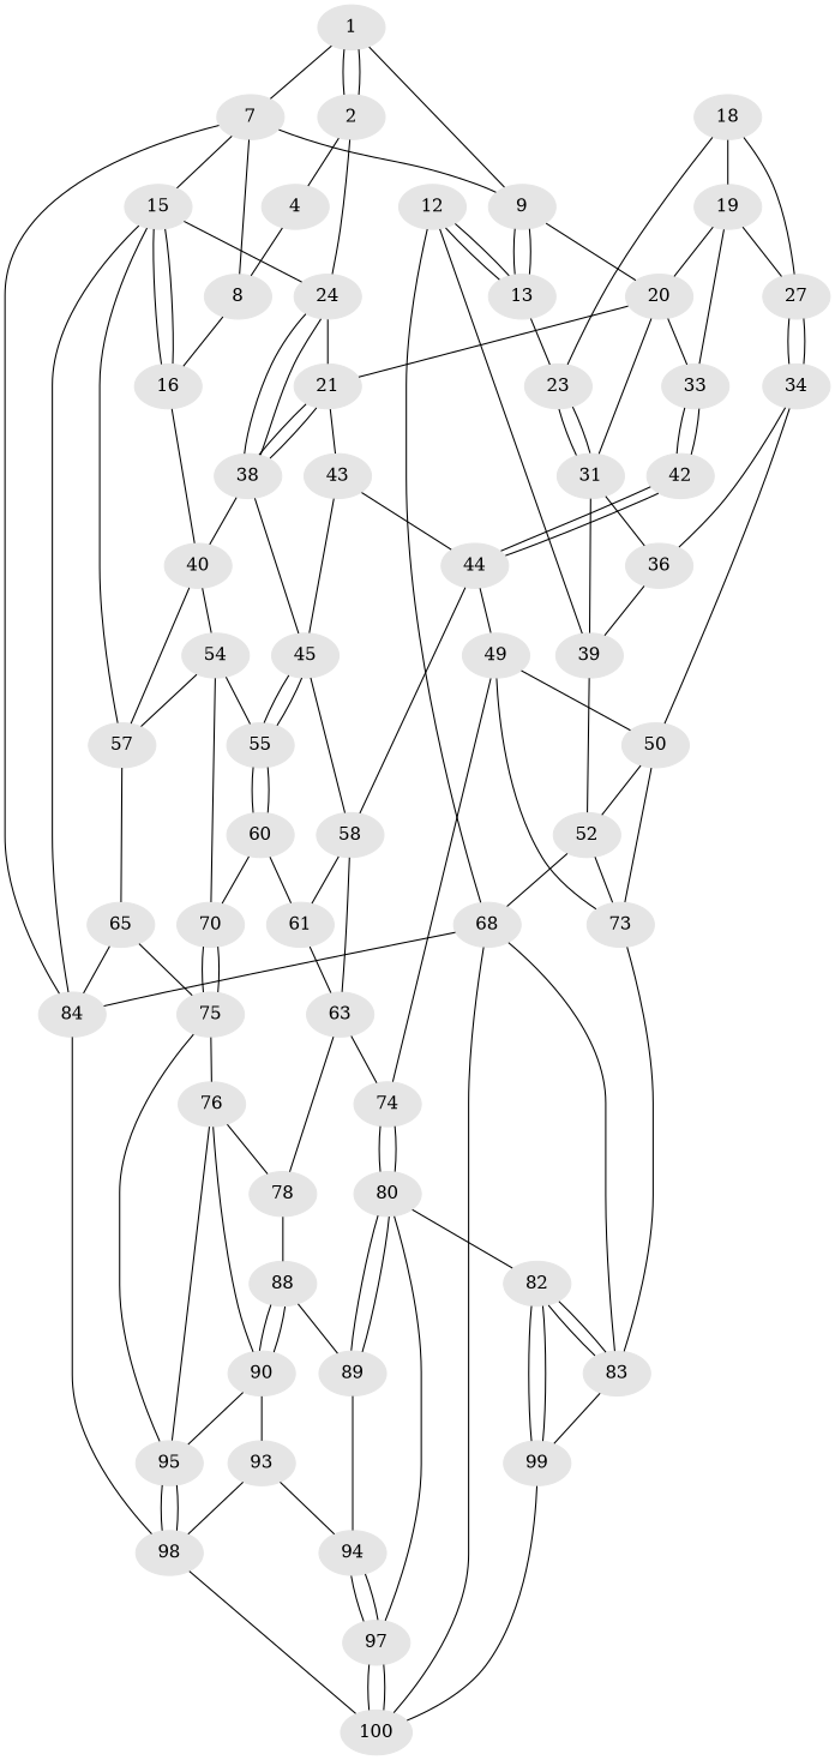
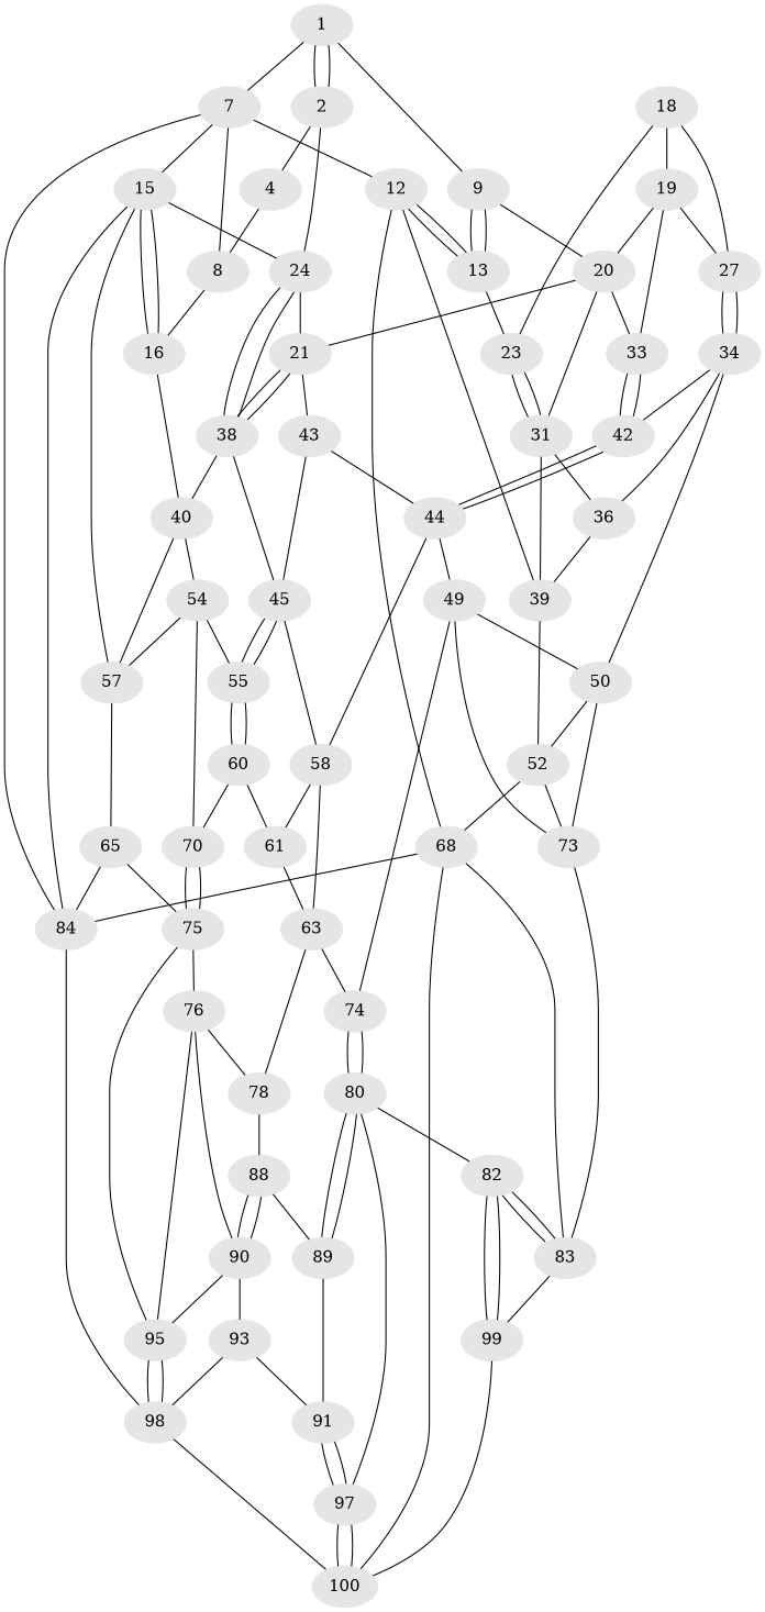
  graph {
    node [color=gray90 style=filled]
    1 [super="+6"]
    2 [super="+3"]
    7 [super="+11"]
    9 [super="+10"]
    4 [super="+5"]
    24 [super="+25"]
    8 [super="+14"]
    12 [super="+32"]
    15 [super="+56"]
    84 [super="+87"]
    13 [super="+21"]
    20 [super="+30"]
    n13 [label=21 super="+29"]
    38 [super="+41"]
    16 [super="+17"]
    39 [super="+47"]
    68 [super="+69"]
    57
    98 [super="+102"]
    40 [super="+53"]
    23
    31 [super="+37"]
    33
    36
    52 [super="+67"]
    83 [super="+91"]
    100 [super="+101"]
    65 [super="+85"]
    54 [super="+66"]
    18 [super="+22"]
    19 [super="+26"]
    27
    34 [super="+35"]
    42
    43
    45 [super="+46"]
    50 [super="+51"]
    44 [super="+48"]
    73 [super="+79"]
    58 [super="+59"]
    55
    70
    49 [super="+72"]
    74
    61 [super="+62"]
    63 [super="+64"]
    60 [super="+71"]
    80 [super="+81"]
    75 [super="+86"]
    78
    88
    76 [super="+77"]
    95 [super="+96"]
    99
    82
    89
    97
    90 [super="+92"]
    93
-   94
+   94 [label=91]
    1 -- 2
    1 -- 2
    1 -- 7
    1 -- 9
    2 -- 4
    2 -- 24
    7 -- 8
-   7 -- 9
+   7 -- 12
    7 -- 15
    7 -- 84
    9 -- 13
    9 -- 13
    9 -- 20
    4 -- 8 [weight=2]
    24 -- n13
    24 -- 38
    24 -- 38
    8 -- 16
    12 -- 13
    12 -- 13
    12 -- 39
    12 -- 68
    15 -- 24
    15 -- 84
    15 -- 16
    15 -- 16
    15 -- 57
    84 -- 98
    13 -- 23
    20 -- n13
    20 -- 31
    20 -- 33
    n13 -- 38
    n13 -- 38
    n13 -- 43
    38 -- 40
    38 -- 45
    16 -- 40
    39 -- 52
    68 -- 84
    68 -- 83
    68 -- 100
    57 -- 65
    98 -- 100
    40 -- 57
    40 -- 54
    23 -- 31
    23 -- 31
    31 -- 39
    31 -- 36
    33 -- 42
    33 -- 42
    36 -- 39
    52 -- 68
    52 -- 73
    83 -- 99
    65 -- 84
    65 -- 75
    54 -- 57
    54 -- 55
    54 -- 70
    18 -- 23
    18 -- 19
    18 -- 27
    19 -- 20
    19 -- 33
    19 -- 27
    27 -- 34
    27 -- 34
    34 -- 36
+   34 -- 42
    34 -- 50
    42 -- 44
    42 -- 44
    43 -- 45
    43 -- 44
    45 -- 58
    45 -- 55
    45 -- 55
    50 -- 52
    50 -- 73
    44 -- 58
    44 -- 49
    73 -- 83
    58 -- 61
    58 -- 63
    55 -- 60
    55 -- 60
    70 -- 75
    70 -- 75
    49 -- 50
    49 -- 73
    49 -- 74
    74 -- 80
    74 -- 80
    61 -- 63
    63 -- 74
    63 -- 78
    60 -- 70
    60 -- 61 [weight=2]
    80 -- 82
    80 -- 89
    80 -- 89
    80 -- 97
    75 -- 76
    75 -- 95
    78 -- 88
    88 -- 89
    88 -- 90
    88 -- 90
    76 -- 78
    76 -- 95
    76 -- 90
    95 -- 98
    95 -- 98
    99 -- 100
    82 -- 83
    82 -- 83
    82 -- 99
    82 -- 99
    89 -- 94
    97 -- 100
    97 -- 100
    90 -- 95
    90 -- 93
    93 -- 98
    93 -- 94
    94 -- 97
    94 -- 97
  }
